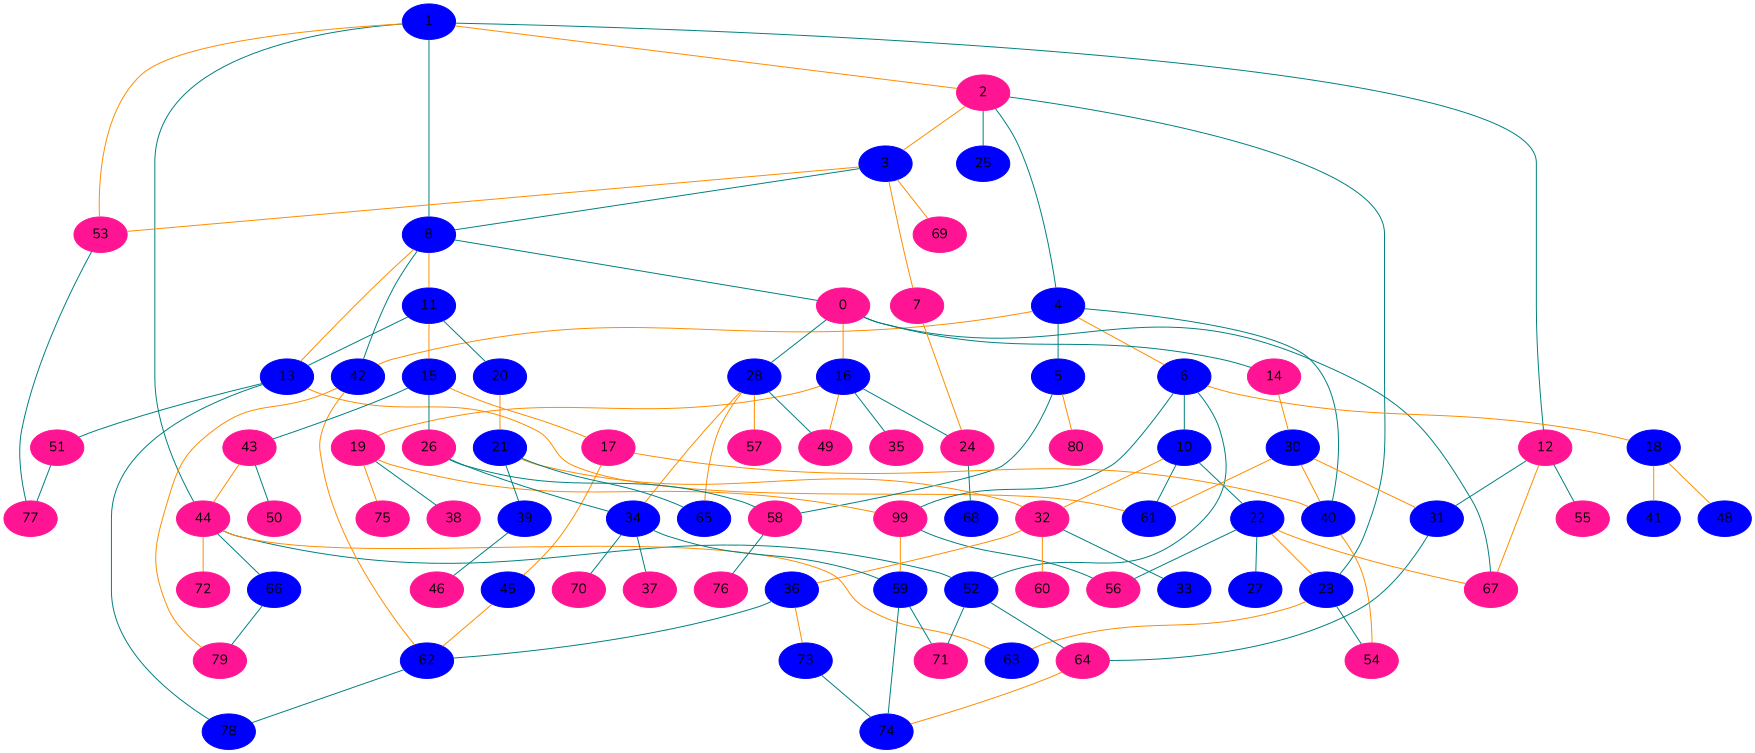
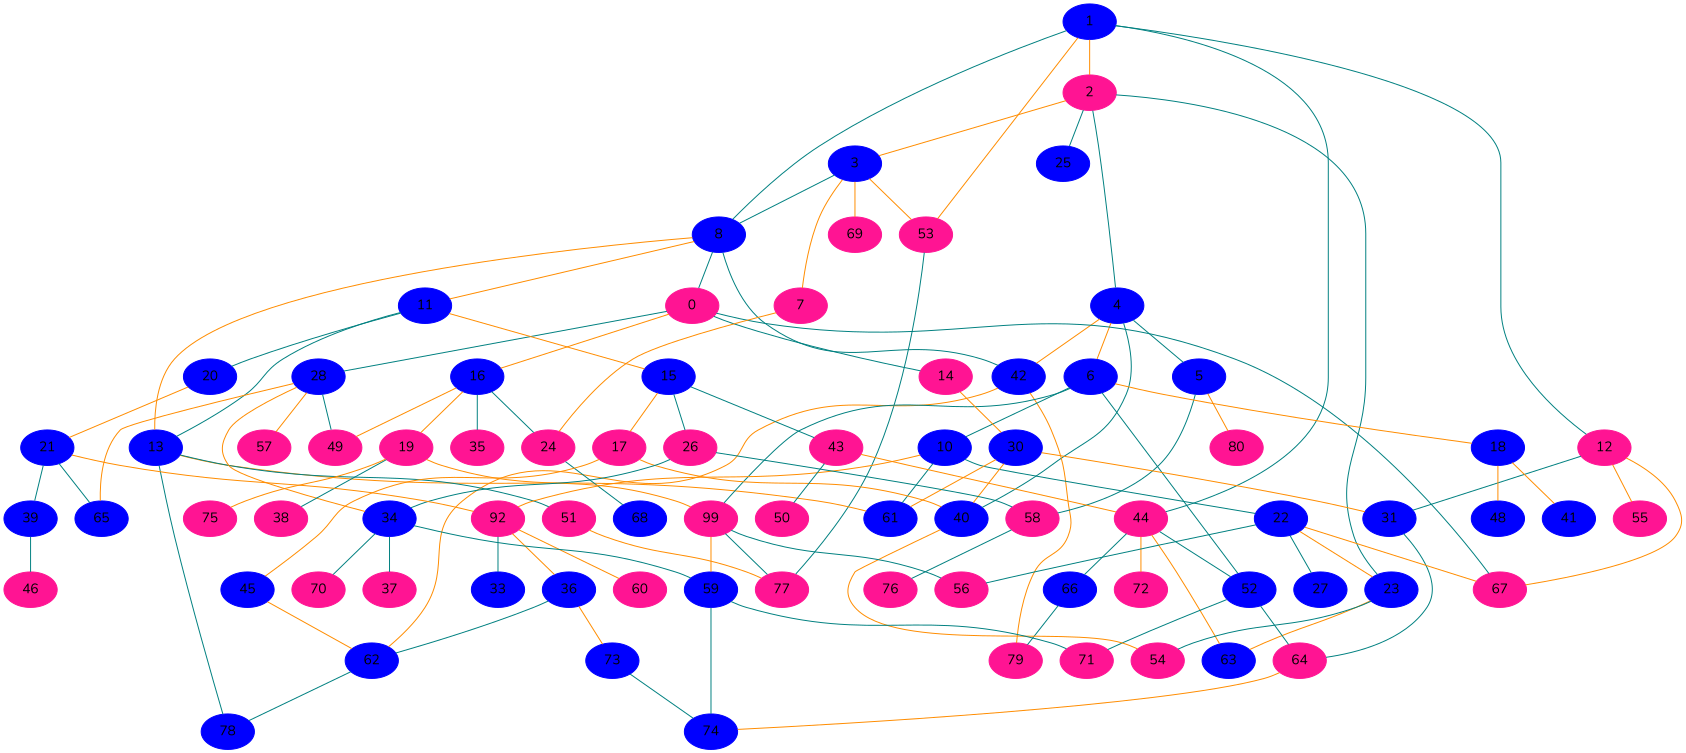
  graph {
    fontname=Nunito
    node [color=blue fontname=Nunito style=filled]
    edge [color=teal fontname=Nunito]
    2 [color=deeppink]
    1
    8
    12 [color=deeppink]
    44 [color=deeppink]
    53 [color=deeppink]
    3
    4
    23
    25
    42
    n12 [color=deeppink label=0]
    11
    13
    67 [color=deeppink]
    31
    55 [color=deeppink]
    52
    63
    66
    72 [color=deeppink]
    77 [color=deeppink]
    7 [color=deeppink]
    69 [color=deeppink]
    5
    6
    40
    54 [color=deeppink]
    24 [color=deeppink]
    58 [color=deeppink]
    80 [color=deeppink]
    10
    18
    n34 [color=deeppink label=99]
    62
    79 [color=deeppink]
    76 [color=deeppink]
    22
-   32 [color=deeppink]
+   32 [color=deeppink label=92]
    61
    41
    48
    56 [color=deeppink]
    59
    64 [color=deeppink]
    71 [color=deeppink]
    68
    14 [color=deeppink]
    16
    28
    15
    20
    51 [color=deeppink]
    78
    30
    19 [color=deeppink]
    35 [color=deeppink]
    49 [color=deeppink]
    65
    34
    57 [color=deeppink]
    27
    33
    36
    60 [color=deeppink]
    17 [color=deeppink]
    26 [color=deeppink]
    43 [color=deeppink]
    21
    45
    50 [color=deeppink]
    38 [color=deeppink]
    75 [color=deeppink]
    39
    46 [color=deeppink]
    37 [color=deeppink]
    70 [color=deeppink]
    74
    73
    2 -- 3 [color=darkorange]
    2 -- 4
    2 -- 23
    2 -- 25
    1 -- 2 [color=darkorange]
    1 -- 8
    1 -- 12
    1 -- 44
    1 -- 53 [color=darkorange]
    8 -- 42
    8 -- n12
    8 -- 11 [color=darkorange]
    8 -- 13 [color=darkorange]
    12 -- 67 [color=darkorange]
    12 -- 31
-   12 -- 55
+   12 -- 55 [color=darkorange]
    44 -- 52
    44 -- 63 [color=darkorange]
    44 -- 66
    44 -- 72 [color=darkorange]
    53 -- 77
    3 -- 8
    3 -- 53 [color=darkorange]
    3 -- 7 [color=darkorange]
    3 -- 69 [color=darkorange]
    4 -- 42 [color=darkorange]
    4 -- 5
    4 -- 6 [color=darkorange]
    4 -- 40
    23 -- 63 [color=darkorange]
    23 -- 54
    42 -- 62 [color=darkorange]
    42 -- 79 [color=darkorange]
    n12 -- 67
    n12 -- 14
    n12 -- 16 [color=darkorange]
    n12 -- 28
    11 -- 13
    11 -- 15 [color=darkorange]
    11 -- 20
    13 -- 61 [color=darkorange]
    13 -- 51
    13 -- 78
    31 -- 64
    52 -- 64
    52 -- 71
    66 -- 79
    7 -- 24 [color=darkorange]
    5 -- 58
    5 -- 80 [color=darkorange]
    6 -- 52
    6 -- 10
    6 -- 18 [color=darkorange]
    6 -- n34
    40 -- 54 [color=darkorange]
    24 -- 68
    58 -- 76
    10 -- 22
    10 -- 32 [color=darkorange]
    10 -- 61
    18 -- 41 [color=darkorange]
    18 -- 48 [color=darkorange]
+   n34 -- 77
    n34 -- 56
    n34 -- 59 [color=darkorange]
    62 -- 78
    22 -- 23 [color=darkorange]
    22 -- 67 [color=darkorange]
    22 -- 56
    22 -- 27
    32 -- 33
    32 -- 36 [color=darkorange]
    32 -- 60 [color=darkorange]
    59 -- 71
    59 -- 74
    64 -- 74 [color=darkorange]
    14 -- 30 [color=darkorange]
    16 -- 24
    16 -- 19 [color=darkorange]
    16 -- 35
    16 -- 49 [color=darkorange]
    28 -- 49
    28 -- 65 [color=darkorange]
    28 -- 34 [color=darkorange]
    28 -- 57 [color=darkorange]
    15 -- 17 [color=darkorange]
    15 -- 26
    15 -- 43
    20 -- 21 [color=darkorange]
-   51 -- 77
+   51 -- 77 [color=darkorange]
    30 -- 31 [color=darkorange]
    30 -- 40 [color=darkorange]
    30 -- 61 [color=darkorange]
    19 -- n34 [color=darkorange]
    19 -- 38
    19 -- 75 [color=darkorange]
    34 -- 59
    34 -- 37
    34 -- 70
    36 -- 62
    36 -- 73 [color=darkorange]
    17 -- 40 [color=darkorange]
    17 -- 45 [color=darkorange]
    26 -- 58
    26 -- 34
    43 -- 44 [color=darkorange]
    43 -- 50
    21 -- 32 [color=darkorange]
    21 -- 65
    21 -- 39
    45 -- 62 [color=darkorange]
    39 -- 46
    73 -- 74
  }
